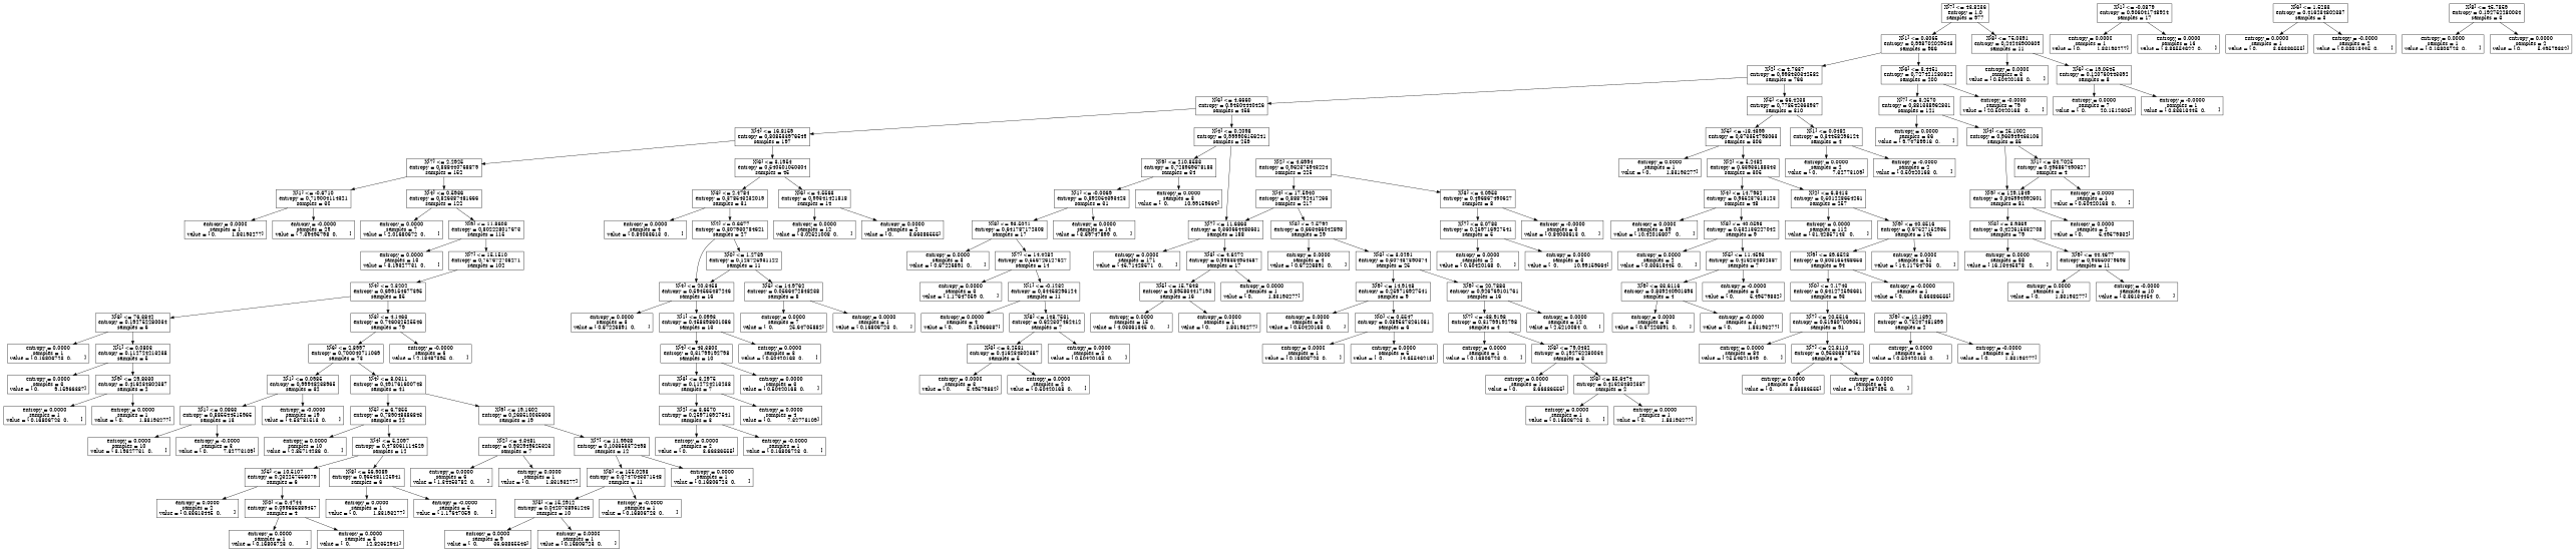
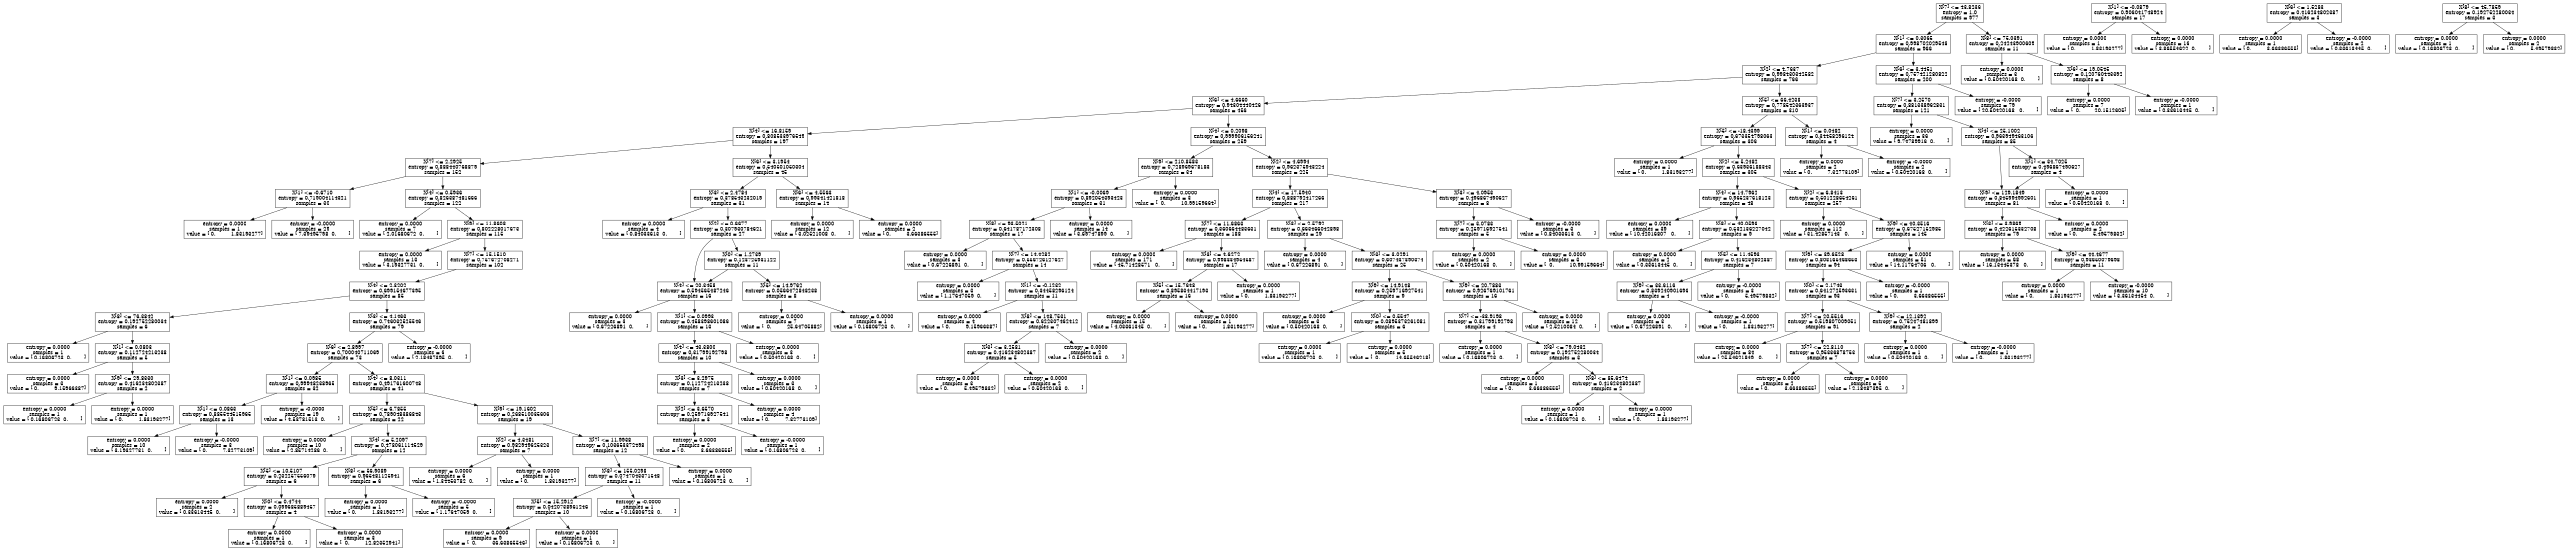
  digraph {
    node [shape=box]
    n1 [label="X[7] <= 43.8236\nentropy = 1.0\nsamples = 977"]
    n2 [label="X[1] <= 0.3065\nentropy = 0.998702029548\nsamples = 966"]
    n3 [label="X[8] <= 75.0391\nentropy = 0.24243900609\nsamples = 11"]
    n4 [label="X[2] <= 4.7637\nentropy = 0.998430342582\nsamples = 766"]
-   n5 [label="X[6] <= 3.4451\nentropy = 0.727421280822\nsamples = 200"]
+   n5 [label="X[6] <= 3.4451\nentropy = 0.757421280822\nsamples = 200"]
    n6 [label="entropy = 0.0000\nsamples = 3\nvalue = [ 0.50420168  0.        ]"]
    n7 [label="X[6] <= 19.0545\nentropy = 0.120760443392\nsamples = 8"]
    n8 [label="X[6] <= 4.6660\nentropy = 0.94304440426\nsamples = 456"]
    n9 [label="X[5] <= 66.4238\nentropy = 0.778542363937\nsamples = 310"]
    n10 [label="X[7] <= 3.2570\nentropy = 0.881338962831\nsamples = 121"]
    n11 [label="entropy = -0.0000\nsamples = 79\nvalue = [ 20.50420168   0.        ]"]
    n12 [label="X[4] <= 16.8159\nentropy = 0.808533976549\nsamples = 197"]
    n13 [label="X[4] <= 0.2098\nentropy = 0.999906156241\nsamples = 259"]
    n14 [label="X[5] <= -18.4399\nentropy = 0.673354798063\nsamples = 306"]
    n15 [label="X[1] <= 0.0482\nentropy = 0.34458296124\nsamples = 4"]
    n16 [label="X[7] <= 2.2925\nentropy = 0.888440768879\nsamples = 152"]
    n17 [label="X[6] <= 3.1954\nentropy = 0.540501050304\nsamples = 45"]
    n18 [label="X[9] <= 210.8583\nentropy = 0.728969678183\nsamples = 34"]
    n19 [label="X[2] <= 4.6994\nentropy = 0.962375943224\nsamples = 225"]
    n20 [label="X[1] <= -0.6710\nentropy = 0.719004114321\nsamples = 30"]
    n21 [label="X[4] <= 0.5936\nentropy = 0.826387481666\nsamples = 122"]
    n22 [label="X[3] <= 2.4784\nentropy = 0.378543232019\nsamples = 31"]
    n23 [label="X[6] <= 4.5563\nentropy = 0.99341421818\nsamples = 14"]
    n24 [label="entropy = 0.0000\nsamples = 1\nvalue = [ 0.          1.83193277]"]
    n25 [label="entropy = -0.0000\nsamples = 29\nvalue = [ 7.39495798  0.        ]"]
    n26 [label="entropy = 0.0000\nsamples = 7\nvalue = [ 2.01680672  0.        ]"]
    n27 [label="X[9] <= 11.8608\nentropy = 0.802228017673\nsamples = 115"]
    n28 [label="entropy = 0.0000\nsamples = 13\nvalue = [ 3.19327731  0.        ]"]
    n29 [label="X[7] <= 15.1510\nentropy = 0.757672708271\nsamples = 102"]
    n30 [label="X[4] <= 2.3202\nentropy = 0.699154677395\nsamples = 85"]
    n31 [label="X[8] <= 76.3842\nentropy = 0.192752280034\nsamples = 6"]
    n32 [label="X[3] <= 4.1463\nentropy = 0.746032525546\nsamples = 79"]
    n33 [label="X[1] <= -0.0879\nentropy = 0.906041748924\nsamples = 17"]
    n34 [label="entropy = 0.0000\nsamples = 1\nvalue = [ 0.          1.83193277]"]
    n35 [label="entropy = 0.0000\nsamples = 16\nvalue = [ 3.86554622  0.        ]"]
    n36 [label="entropy = 0.0000\nsamples = 1\nvalue = [ 0.16806723  0.        ]"]
    n37 [label="X[1] <= 0.0803\nentropy = 0.112724213238\nsamples = 5"]
    n38 [label="X[6] <= 2.8997\nentropy = 0.700040711069\nsamples = 73"]
    n39 [label="entropy = -0.0000\nsamples = 6\nvalue = [ 2.18487395  0.        ]"]
    n40 [label="entropy = 0.0000\nsamples = 3\nvalue = [ 0.          9.15966387]"]
    n41 [label="X[9] <= 29.8330\nentropy = 0.416234802387\nsamples = 2"]
    n42 [label="entropy = 0.0000\nsamples = 1\nvalue = [ 0.16806723  0.        ]"]
    n43 [label="entropy = 0.0000\nsamples = 1\nvalue = [ 0.          1.83193277]"]
    n44 [label="X[1] <= 0.0985\nentropy = 0.99948238965\nsamples = 32"]
    n45 [label="X[4] <= 8.0311\nentropy = 0.491761600748\nsamples = 41"]
    n46 [label="X[1] <= 0.0863\nentropy = 0.885544515965\nsamples = 13"]
    n47 [label="entropy = -0.0000\nsamples = 19\nvalue = [ 4.53781513  0.        ]"]
    n48 [label="X[5] <= 6.7855\nentropy = 0.789048386843\nsamples = 22"]
    n49 [label="X[9] <= 19.1602\nentropy = 0.268510035606\nsamples = 19"]
    n50 [label="entropy = 0.0000\nsamples = 10\nvalue = [ 3.19327731  0.        ]"]
    n51 [label="entropy = -0.0000\nsamples = 3\nvalue = [ 0.          7.32773109]"]
    n52 [label="entropy = 0.0000\nsamples = 10\nvalue = [ 2.85714286  0.        ]"]
    n53 [label="X[4] <= 5.2097\nentropy = 0.478061114529\nsamples = 12"]
    n54 [label="X[2] <= 4.3481\nentropy = 0.982949625323\nsamples = 7"]
    n55 [label="X[7] <= 11.9938\nentropy = 0.103653372498\nsamples = 12"]
    n56 [label="X[5] <= 10.5107\nentropy = 0.232257556079\nsamples = 6"]
    n57 [label="X[8] <= 56.9089\nentropy = 0.965481125941\nsamples = 6"]
    n58 [label="entropy = 0.0000\nsamples = 2\nvalue = [ 0.33613445  0.        ]"]
    n59 [label="X[0] <= 0.4744\nentropy = 0.099685889457\nsamples = 4"]
    n60 [label="entropy = 0.0000\nsamples = 1\nvalue = [ 0.          1.83193277]"]
    n61 [label="entropy = -0.0000\nsamples = 5\nvalue = [ 1.17647059  0.        ]"]
    n62 [label="entropy = 0.0000\nsamples = 1\nvalue = [ 0.16806723  0.        ]"]
    n63 [label="entropy = 0.0000\nsamples = 3\nvalue = [  0.          12.82352941]"]
    n64 [label="entropy = 0.0000\nsamples = 6\nvalue = [ 1.34453782  0.        ]"]
    n65 [label="entropy = 0.0000\nsamples = 1\nvalue = [ 0.          1.83193277]"]
    n66 [label="X[8] <= 155.0298\nentropy = 0.0747043371548\nsamples = 11"]
    n67 [label="entropy = 0.0000\nsamples = 1\nvalue = [ 0.16806723  0.        ]"]
    n68 [label="X[5] <= 15.2912\nentropy = 0.0420738961246\nsamples = 10"]
    n69 [label="entropy = -0.0000\nsamples = 1\nvalue = [ 0.16806723  0.        ]"]
    n70 [label="entropy = 0.0000\nsamples = 9\nvalue = [  0.          36.63865546]"]
    n71 [label="entropy = 0.0000\nsamples = 1\nvalue = [ 0.16806723  0.        ]"]
    n72 [label="entropy = 0.0000\nsamples = 4\nvalue = [ 0.84033613  0.        ]"]
    n73 [label="X[2] <= 0.6677\nentropy = 0.307930784621\nsamples = 27"]
    n74 [label="entropy = 0.0000\nsamples = 12\nvalue = [ 3.02521008  0.        ]"]
    n75 [label="entropy = 0.0000\nsamples = 2\nvalue = [ 0.          3.66386555]"]
    n76 [label="X[0] <= 1.2739\nentropy = 0.123725931122\nsamples = 11"]
    n77 [label="X[4] <= 20.3458\nentropy = 0.594565487246\nsamples = 16"]
    n78 [label="X[5] <= 14.9762\nentropy = 0.0566472848238\nsamples = 8"]
    n79 [label="entropy = 0.0000\nsamples = 3\nvalue = [ 0.67226891  0.        ]"]
    n80 [label="X[1] <= 0.0993\nentropy = 0.458398601086\nsamples = 13"]
    n81 [label="entropy = 0.0000\nsamples = 7\nvalue = [  0.          25.64705882]"]
    n82 [label="entropy = 0.0000\nsamples = 1\nvalue = [ 0.16806723  0.        ]"]
    n83 [label="X[6] <= 1.5283\nentropy = 0.416234802387\nsamples = 3"]
    n84 [label="entropy = 0.0000\nsamples = 1\nvalue = [ 0.          3.66386555]"]
    n85 [label="entropy = -0.0000\nsamples = 2\nvalue = [ 0.33613445  0.        ]"]
    n86 [label="X[4] <= 43.3800\nentropy = 0.31799192798\nsamples = 10"]
    n87 [label="entropy = 0.0000\nsamples = 3\nvalue = [ 0.50420168  0.        ]"]
    n88 [label="X[3] <= 3.2975\nentropy = 0.112724213238\nsamples = 7"]
    n89 [label="entropy = 0.0000\nsamples = 3\nvalue = [ 0.50420168  0.        ]"]
    n90 [label="X[2] <= 3.6570\nentropy = 0.259716927541\nsamples = 3"]
    n91 [label="entropy = 0.0000\nsamples = 4\nvalue = [ 0.          7.32773109]"]
    n92 [label="entropy = 0.0000\nsamples = 2\nvalue = [ 0.          3.66386555]"]
    n93 [label="entropy = -0.0000\nsamples = 1\nvalue = [ 0.16806723  0.        ]"]
    n94 [label="X[1] <= -0.0069\nentropy = 0.892054393423\nsamples = 31"]
    n95 [label="entropy = 0.0000\nsamples = 3\nvalue = [  0.          10.99159664]"]
    n96 [label="X[4] <= 17.5940\nentropy = 0.888792417266\nsamples = 217"]
    n97 [label="X[3] <= 4.0953\nentropy = 0.496867490627\nsamples = 8"]
    n98 [label="X[8] <= 93.5021\nentropy = 0.641787172308\nsamples = 17"]
    n99 [label="entropy = 0.0000\nsamples = 14\nvalue = [ 3.69747899  0.        ]"]
    n100 [label="entropy = 0.0000\nsamples = 3\nvalue = [ 0.67226891  0.        ]"]
    n101 [label="X[7] <= 14.4282\nentropy = 0.556726127627\nsamples = 14"]
    n102 [label="entropy = 0.0000\nsamples = 3\nvalue = [ 1.17647059  0.        ]"]
    n103 [label="X[1] <= -0.1232\nentropy = 0.34458296124\nsamples = 11"]
    n104 [label="entropy = 0.0000\nsamples = 4\nvalue = [ 0.          9.15966387]"]
    n105 [label="X[8] <= 148.7531\nentropy = 0.622307462412\nsamples = 7"]
    n106 [label="X[3] <= 3.2581\nentropy = 0.416234802387\nsamples = 5"]
    n107 [label="entropy = 0.0000\nsamples = 2\nvalue = [ 0.50420168  0.        ]"]
    n108 [label="entropy = 0.0000\nsamples = 3\nvalue = [ 0.          5.49579832]"]
    n109 [label="entropy = 0.0000\nsamples = 2\nvalue = [ 0.50420168  0.        ]"]
    n110 [label="X[7] <= 11.6863\nentropy = 0.360664483631\nsamples = 188"]
    n111 [label="X[3] <= 2.5792\nentropy = 0.663466042898\nsamples = 29"]
    n112 [label="X[7] <= 3.0783\nentropy = 0.259716927541\nsamples = 5"]
    n113 [label="entropy = -0.0000\nsamples = 3\nvalue = [ 0.84033613  0.        ]"]
    n114 [label="entropy = 0.0000\nsamples = 171\nvalue = [ 45.71428571   0.        ]"]
    n115 [label="X[3] <= 4.6272\nentropy = 0.998334954587\nsamples = 17"]
    n116 [label="entropy = 0.0000\nsamples = 4\nvalue = [ 0.67226891  0.        ]"]
    n117 [label="X[3] <= 3.0291\nentropy = 0.607437390374\nsamples = 25"]
    n118 [label="X[5] <= 15.7648\nentropy = 0.895834417193\nsamples = 16"]
    n119 [label="entropy = 0.0000\nsamples = 1\nvalue = [ 0.          1.83193277]"]
    n120 [label="entropy = 0.0000\nsamples = 15\nvalue = [ 4.03361345  0.        ]"]
    n121 [label="entropy = 0.0000\nsamples = 1\nvalue = [ 0.          1.83193277]"]
    n122 [label="X[9] <= 14.9148\nentropy = 0.259716927541\nsamples = 9"]
    n123 [label="X[9] <= 20.7883\nentropy = 0.926769101761\nsamples = 16"]
    n124 [label="entropy = 0.0000\nsamples = 3\nvalue = [ 0.50420168  0.        ]"]
    n125 [label="X[0] <= 0.5547\nentropy = 0.0895373261081\nsamples = 6"]
    n126 [label="X[7] <= -38.9198\nentropy = 0.31799192798\nsamples = 4"]
    n127 [label="entropy = 0.0000\nsamples = 12\nvalue = [ 2.5210084  0.       ]"]
    n128 [label="entropy = 0.0000\nsamples = 1\nvalue = [ 0.16806723  0.        ]"]
    n129 [label="entropy = 0.0000\nsamples = 5\nvalue = [  0.          14.65546218]"]
    n130 [label="entropy = 0.0000\nsamples = 1\nvalue = [ 0.16806723  0.        ]"]
    n131 [label="X[8] <= 79.0432\nentropy = 0.192752280034\nsamples = 3"]
    n132 [label="entropy = 0.0000\nsamples = 1\nvalue = [ 0.          3.66386555]"]
    n133 [label="X[8] <= 85.6474\nentropy = 0.416234802387\nsamples = 2"]
    n134 [label="entropy = 0.0000\nsamples = 1\nvalue = [ 0.16806723  0.        ]"]
    n135 [label="entropy = 0.0000\nsamples = 1\nvalue = [ 0.          1.83193277]"]
    n136 [label="entropy = 0.0000\nsamples = 2\nvalue = [ 0.50420168  0.        ]"]
    n137 [label="entropy = 0.0000\nsamples = 3\nvalue = [  0.          10.99159664]"]
    n138 [label="entropy = 0.0000\nsamples = 1\nvalue = [ 0.          1.83193277]"]
    n139 [label="X[2] <= 5.2482\nentropy = 0.63936188343\nsamples = 305"]
    n140 [label="entropy = 0.0000\nsamples = 2\nvalue = [ 0.          7.32773109]"]
    n141 [label="entropy = -0.0000\nsamples = 2\nvalue = [ 0.50420168  0.        ]"]
    n142 [label="X[4] <= 14.7962\nentropy = 0.965237618123\nsamples = 48"]
    n143 [label="X[2] <= 6.8413\nentropy = 0.501228654261\nsamples = 257"]
    n144 [label="entropy = 0.0000\nsamples = 39\nvalue = [ 10.42016807   0.        ]"]
    n145 [label="X[8] <= 40.0596\nentropy = 0.532136227042\nsamples = 9"]
    n146 [label="entropy = 0.0000\nsamples = 112\nvalue = [ 31.42857143   0.        ]"]
    n147 [label="X[9] <= 40.3516\nentropy = 0.67527152985\nsamples = 145"]
    n148 [label="entropy = 0.0000\nsamples = 2\nvalue = [ 0.33613445  0.        ]"]
    n149 [label="X[5] <= 11.4593\nentropy = 0.416234802387\nsamples = 7"]
    n150 [label="X[9] <= 33.6116\nentropy = 0.839240901696\nsamples = 4"]
    n151 [label="entropy = -0.0000\nsamples = 3\nvalue = [ 0.          5.49579832]"]
    n152 [label="entropy = 0.0000\nsamples = 3\nvalue = [ 0.67226891  0.        ]"]
    n153 [label="entropy = -0.0000\nsamples = 1\nvalue = [ 0.          1.83193277]"]
    n154 [label="X[9] <= 39.6528\nentropy = 0.803165468653\nsamples = 94"]
    n155 [label="entropy = 0.0000\nsamples = 51\nvalue = [ 14.11764706   0.        ]"]
    n156 [label="X[0] <= 2.1743\nentropy = 0.641272593631\nsamples = 93"]
    n157 [label="entropy = -0.0000\nsamples = 1\nvalue = [ 0.          3.66386555]"]
    n158 [label="X[7] <= 20.5516\nentropy = 0.519807009051\nsamples = 91"]
    n159 [label="X[9] <= 12.1392\nentropy = 0.75247481899\nsamples = 2"]
    n160 [label="entropy = 0.0000\nsamples = 84\nvalue = [ 25.54621849   0.        ]"]
    n161 [label="X[7] <= 22.8110\nentropy = 0.95336878753\nsamples = 7"]
    n162 [label="entropy = 0.0000\nsamples = 1\nvalue = [ 0.50420168  0.        ]"]
    n163 [label="entropy = -0.0000\nsamples = 1\nvalue = [ 0.          1.83193277]"]
    n164 [label="entropy = 0.0000\nsamples = 2\nvalue = [ 0.          3.66386555]"]
    n165 [label="entropy = 0.0000\nsamples = 5\nvalue = [ 2.18487395  0.        ]"]
    n166 [label="entropy = 0.0000\nsamples = 36\nvalue = [ 9.74789916  0.        ]"]
    n167 [label="X[4] <= 25.1002\nentropy = 0.963949463106\nsamples = 85"]
    n168 [label="X[9] <= 129.1849\nentropy = 0.845994992601\nsamples = 81"]
    n169 [label="X[1] <= 34.7025\nentropy = 0.496867490627\nsamples = 4"]
    n170 [label="X[3] <= 3.9869\nentropy = 0.422615332708\nsamples = 79"]
    n171 [label="entropy = 0.0000\nsamples = 2\nvalue = [ 0.          5.49579832]"]
    n172 [label="entropy = 0.0000\nsamples = 1\nvalue = [ 0.50420168  0.        ]"]
    n173 [label="entropy = 0.0000\nsamples = 68\nvalue = [ 16.13445378   0.        ]"]
    n174 [label="X[9] <= 44.4677\nentropy = 0.93650079698\nsamples = 11"]
    n175 [label="entropy = 0.0000\nsamples = 1\nvalue = [ 0.          1.83193277]"]
    n176 [label="entropy = -0.0000\nsamples = 10\nvalue = [ 3.36134454  0.        ]"]
    n177 [label="X[8] <= 45.7859\nentropy = 0.192752280034\nsamples = 3"]
    n178 [label="entropy = 0.0000\nsamples = 1\nvalue = [ 0.16806723  0.        ]"]
    n179 [label="entropy = 0.0000\nsamples = 2\nvalue = [ 0.          5.49579832]"]
    n180 [label="entropy = 0.0000\nsamples = 7\nvalue = [  0.         20.1512605]"]
    n181 [label="entropy = -0.0000\nsamples = 1\nvalue = [ 0.33613445  0.        ]"]
    n1 -> n2
    n1 -> n3
    n2 -> n4
    n2 -> n5
    n3 -> n6
    n3 -> n7
    n4 -> n8
    n4 -> n9
    n5 -> n10
    n5 -> n11
    n7 -> n180
    n7 -> n181
    n8 -> n12
    n8 -> n13
    n9 -> n14
    n9 -> n15
    n10 -> n166
    n10 -> n167
    n12 -> n16
    n12 -> n17
    n13 -> n18
-   n13 -> n110
+   n13 -> n19
    n14 -> n138
    n14 -> n139
    n15 -> n140
    n15 -> n141
    n16 -> n20
    n16 -> n21
    n17 -> n22
    n17 -> n23
    n18 -> n94
    n18 -> n95
    n19 -> n96
    n19 -> n97
    n20 -> n24
    n20 -> n25
    n21 -> n26
    n21 -> n27
    n22 -> n72
    n22 -> n73
    n23 -> n74
    n23 -> n75
    n27 -> n28
    n27 -> n29
    n29 -> n30
    n30 -> n31
    n30 -> n32
    n31 -> n36
    n31 -> n37
    n32 -> n38
    n32 -> n39
    n33 -> n34
    n33 -> n35
    n37 -> n40
    n37 -> n41
    n38 -> n44
    n38 -> n45
    n41 -> n42
    n41 -> n43
    n44 -> n46
    n44 -> n47
    n45 -> n48
    n45 -> n49
    n46 -> n50
    n46 -> n51
    n48 -> n52
    n48 -> n53
+   n49 -> n54
    n49 -> n55
    n53 -> n56
    n53 -> n57
    n54 -> n64
    n54 -> n65
    n55 -> n66
    n55 -> n67
    n56 -> n58
    n56 -> n59
    n57 -> n60
    n57 -> n61
    n59 -> n62
    n59 -> n63
    n66 -> n68
    n66 -> n69
    n68 -> n70
    n68 -> n71
    n73 -> n76
    n73 -> n77
    n76 -> n77
    n76 -> n78
    n77 -> n79
    n77 -> n80
    n78 -> n81
    n78 -> n82
    n80 -> n86
    n80 -> n87
    n83 -> n84
    n83 -> n85
    n86 -> n88
    n86 -> n89
    n88 -> n90
    n88 -> n91
    n90 -> n92
    n90 -> n93
    n94 -> n98
    n94 -> n99
    n96 -> n110
    n96 -> n111
    n97 -> n112
    n97 -> n113
    n98 -> n100
    n98 -> n101
    n101 -> n102
    n101 -> n103
    n103 -> n104
    n103 -> n105
    n105 -> n106
    n105 -> n107
    n106 -> n108
    n106 -> n109
    n110 -> n114
    n110 -> n115
    n111 -> n116
    n111 -> n117
    n112 -> n136
    n112 -> n137
    n115 -> n118
    n115 -> n119
    n117 -> n122
    n117 -> n123
    n118 -> n120
    n118 -> n121
    n122 -> n124
    n122 -> n125
    n123 -> n126
    n123 -> n127
    n125 -> n128
    n125 -> n129
    n126 -> n130
    n126 -> n131
    n131 -> n132
    n131 -> n133
    n133 -> n134
    n133 -> n135
    n139 -> n142
    n139 -> n143
    n142 -> n144
    n142 -> n145
    n143 -> n146
    n143 -> n147
    n145 -> n148
    n145 -> n149
    n147 -> n154
    n147 -> n155
    n149 -> n150
    n149 -> n151
    n150 -> n152
    n150 -> n153
    n154 -> n156
    n154 -> n157
    n156 -> n158
+   n156 -> n159
    n158 -> n160
    n158 -> n161
    n159 -> n162
    n159 -> n163
    n161 -> n164
    n161 -> n165
    n167 -> n168
    n167 -> n169
    n168 -> n170
    n168 -> n171
    n169 -> n168
    n169 -> n172
    n170 -> n173
    n170 -> n174
    n174 -> n175
    n174 -> n176
    n177 -> n178
    n177 -> n179
  }
